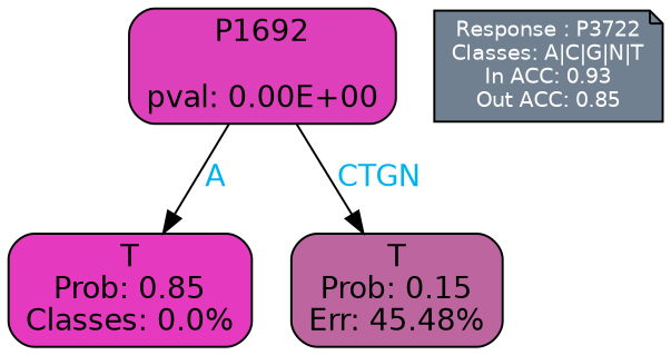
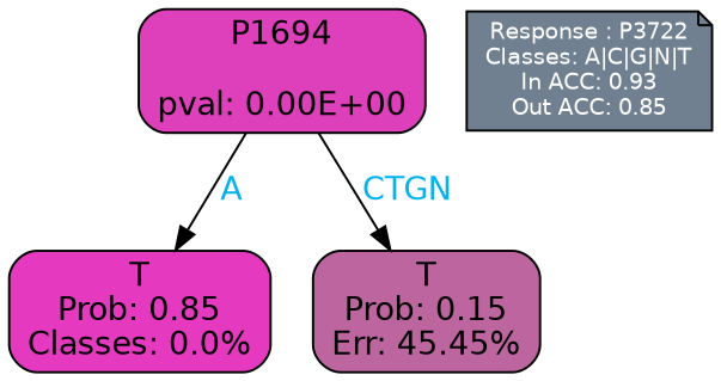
  digraph {
    ranksep=equally
    splines=polylines
    node [color=black fontname=helvetica shape=box style="filled, rounded"]
    edge [fontcolor=deepskyblue2 fontname=helvetica]
    n1 [fillcolor="#e539c0" label="T\nProb: 0.85\nClasses: 0.0%"]
-   n2 [fillcolor="#bc659f" label="T\nProb: 0.15\nErr: 45.48%"]
+   n2 [fillcolor="#bc659f" label="T\nProb: 0.15\nErr: 45.45%"]
    n3 [align=left fillcolor=slategray fontcolor=white fontsize=10 label="Response : P3722\nClasses: A|C|G|N|T\nIn ACC: 0.93\nOut ACC: 0.85\n" shape=note style=filled]
-   n4 [fillcolor="#de3fba" label="P1692\n\npval: 0.00E+00"]
+   n4 [fillcolor="#de3fba" label="P1694\n\npval: 0.00E+00"]
    subgraph sub_1 {
      rank=same
      n1
      n2
    }
    subgraph sub_2 {
      rank=same
      n3
      n4
    }
    n4 -> n1 [label=A]
    n4 -> n2 [label=CTGN]
  }
